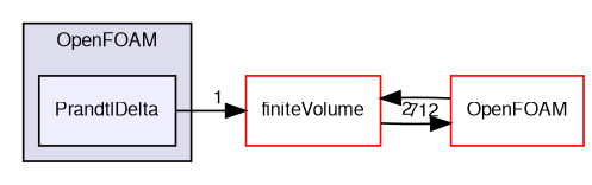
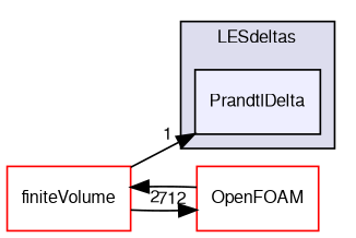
  digraph {
    compound=true
    rankdir=LR
    node [fontname=FreeSans fontsize=10 shape=box color=red]
    edge [labeldistance=1.5 labelfontname=FreeSans labelfontsize=10]
    n1 [fillcolor="#eeeeff" label=PrandtlDelta pencolor=black style=filled color=""]
    n2 [label=finiteVolume]
    n3 [label=OpenFOAM]
    subgraph cluster_1 {
      bgcolor="#ddddee"
      fontname=FreeSans
      fontsize=10
-     label=OpenFOAM
+     label=LESdeltas
      pencolor=black
      n1
    }
-   n1 -> n2 [headlabel=1]
+   n2 -> n1 [headlabel=1]
    n2 -> n3 [headlabel=712]
    n3 -> n2 [headlabel=2]
  }
